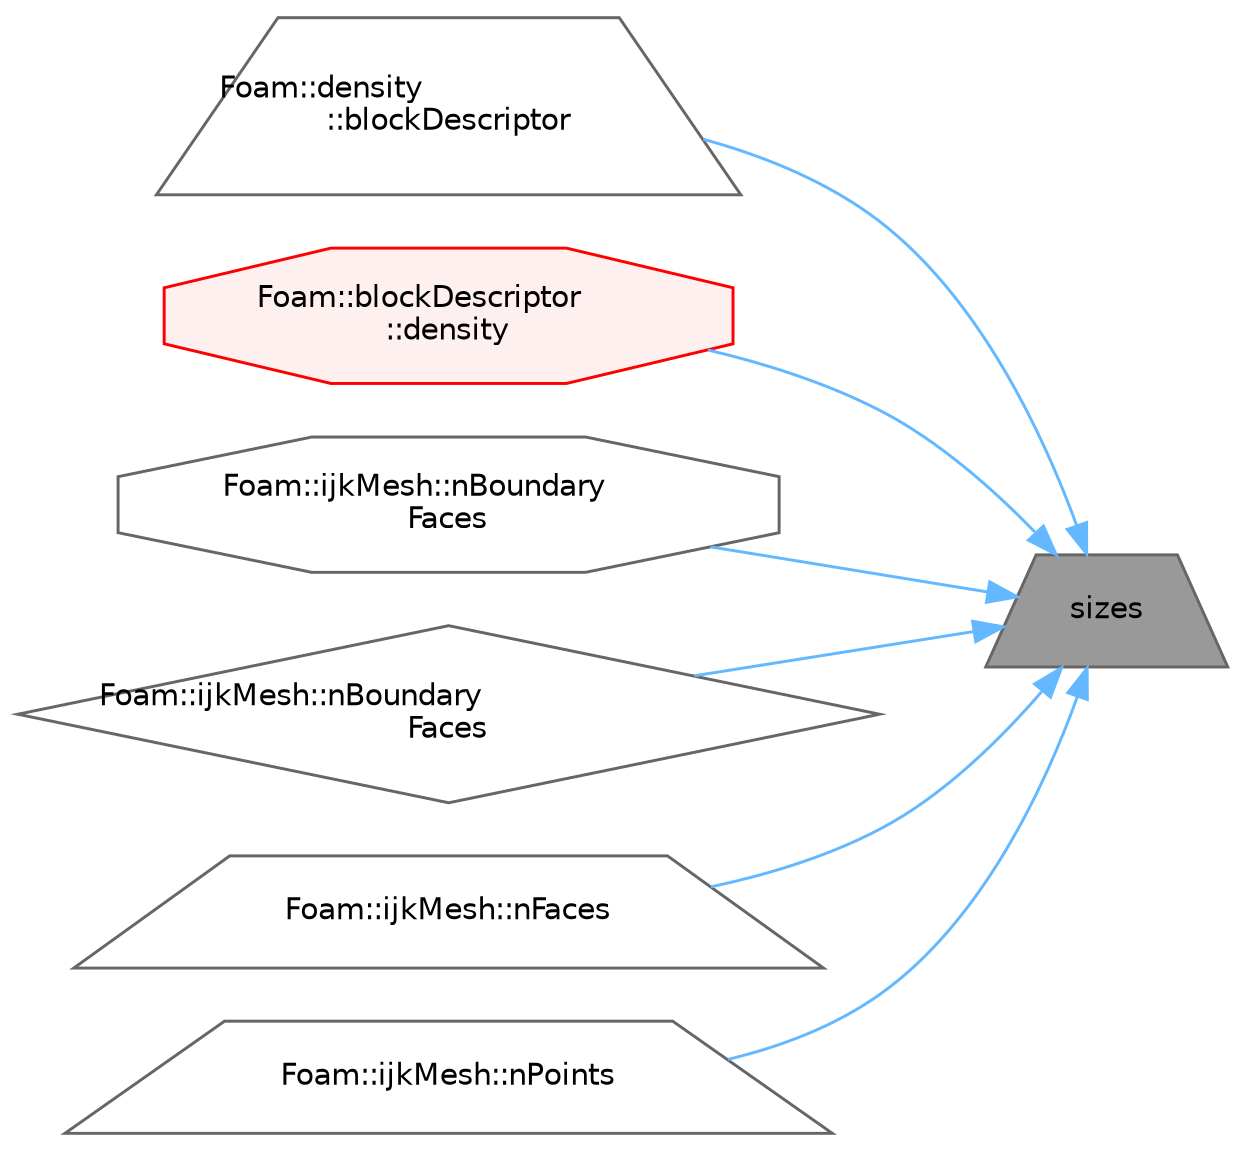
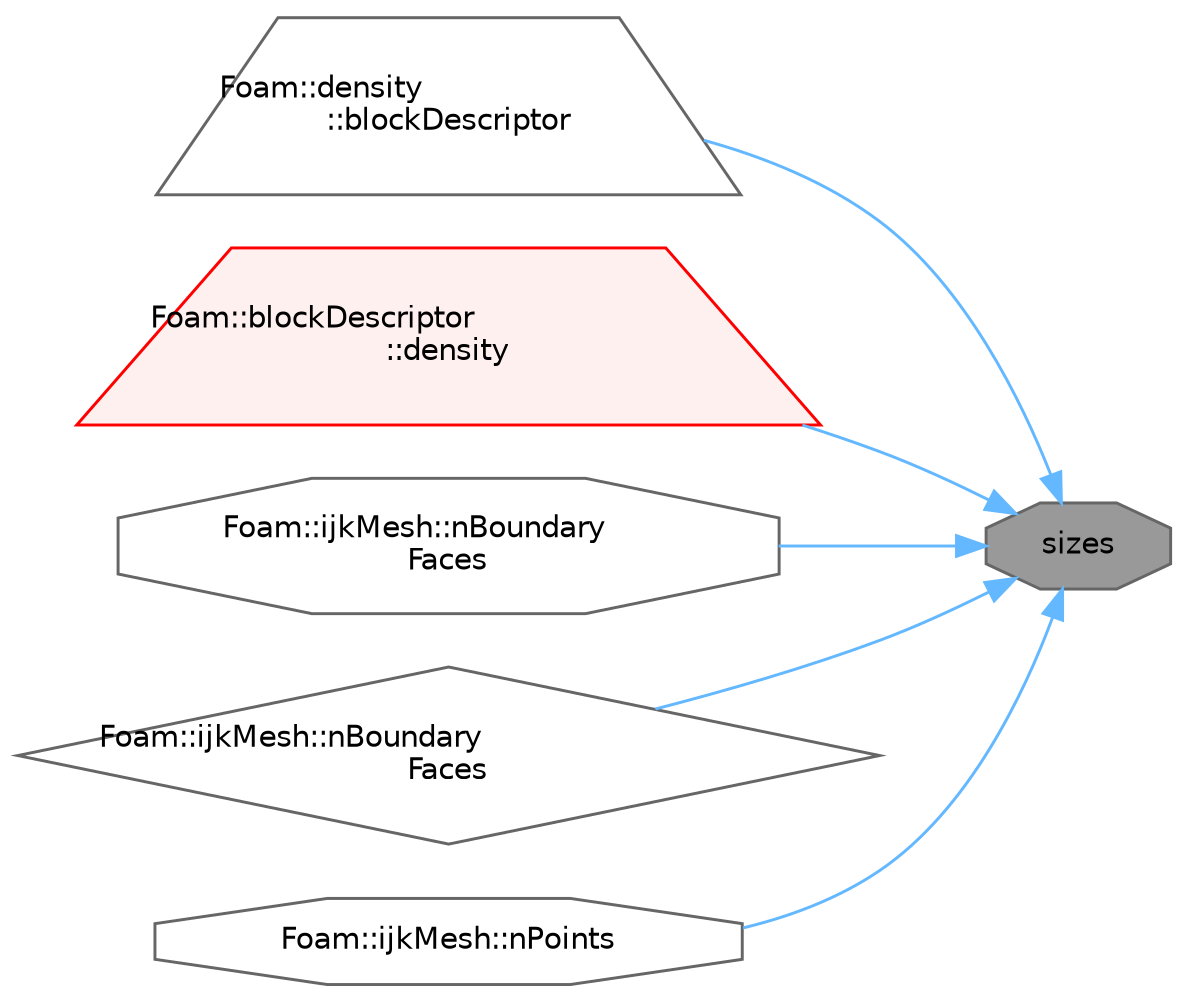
  digraph {
    rankdir=RL
    node [color=grey40 fillcolor=white fontname=Helvetica fontsize=10 shape=trapezium style=filled]
    edge [color=steelblue1 dir=back fontname=Helvetica fontsize=10 labelfontname=Helvetica labelfontsize=10 style=solid]
-   n1 [color=gray40 fillcolor=grey60 fontcolor=black height=0.2 label=sizes width=0.4]
+   n1 [color=gray40 fillcolor=grey60 fontcolor=black height=0.2 label=sizes shape=octagon width=0.4]
    n2 [height=0.2 label="Foam::density\l::blockDescriptor" width=0.4]
-   n3 [color=red fillcolor="#FFF0F0" height=0.2 label="Foam::blockDescriptor\l::density" shape=octagon width=0.4]
+   n3 [color=red fillcolor="#FFF0F0" height=0.2 label="Foam::blockDescriptor\l::density" width=0.4]
    n4 [height=0.2 label="Foam::ijkMesh::nBoundary\lFaces" shape=octagon width=0.4]
    n5 [height=0.2 label="Foam::ijkMesh::nBoundary\lFaces" shape=diamond width=0.4]
-   n6 [height=0.2 label="Foam::ijkMesh::nFaces" width=0.4]
-   n7 [height=0.2 label="Foam::ijkMesh::nPoints" width=0.4]
+   n7 [height=0.2 label="Foam::ijkMesh::nPoints" shape=octagon width=0.4]
    n1 -> n2
    n1 -> n3
    n1 -> n4
    n1 -> n5
-   n1 -> n6
    n1 -> n7
  }
